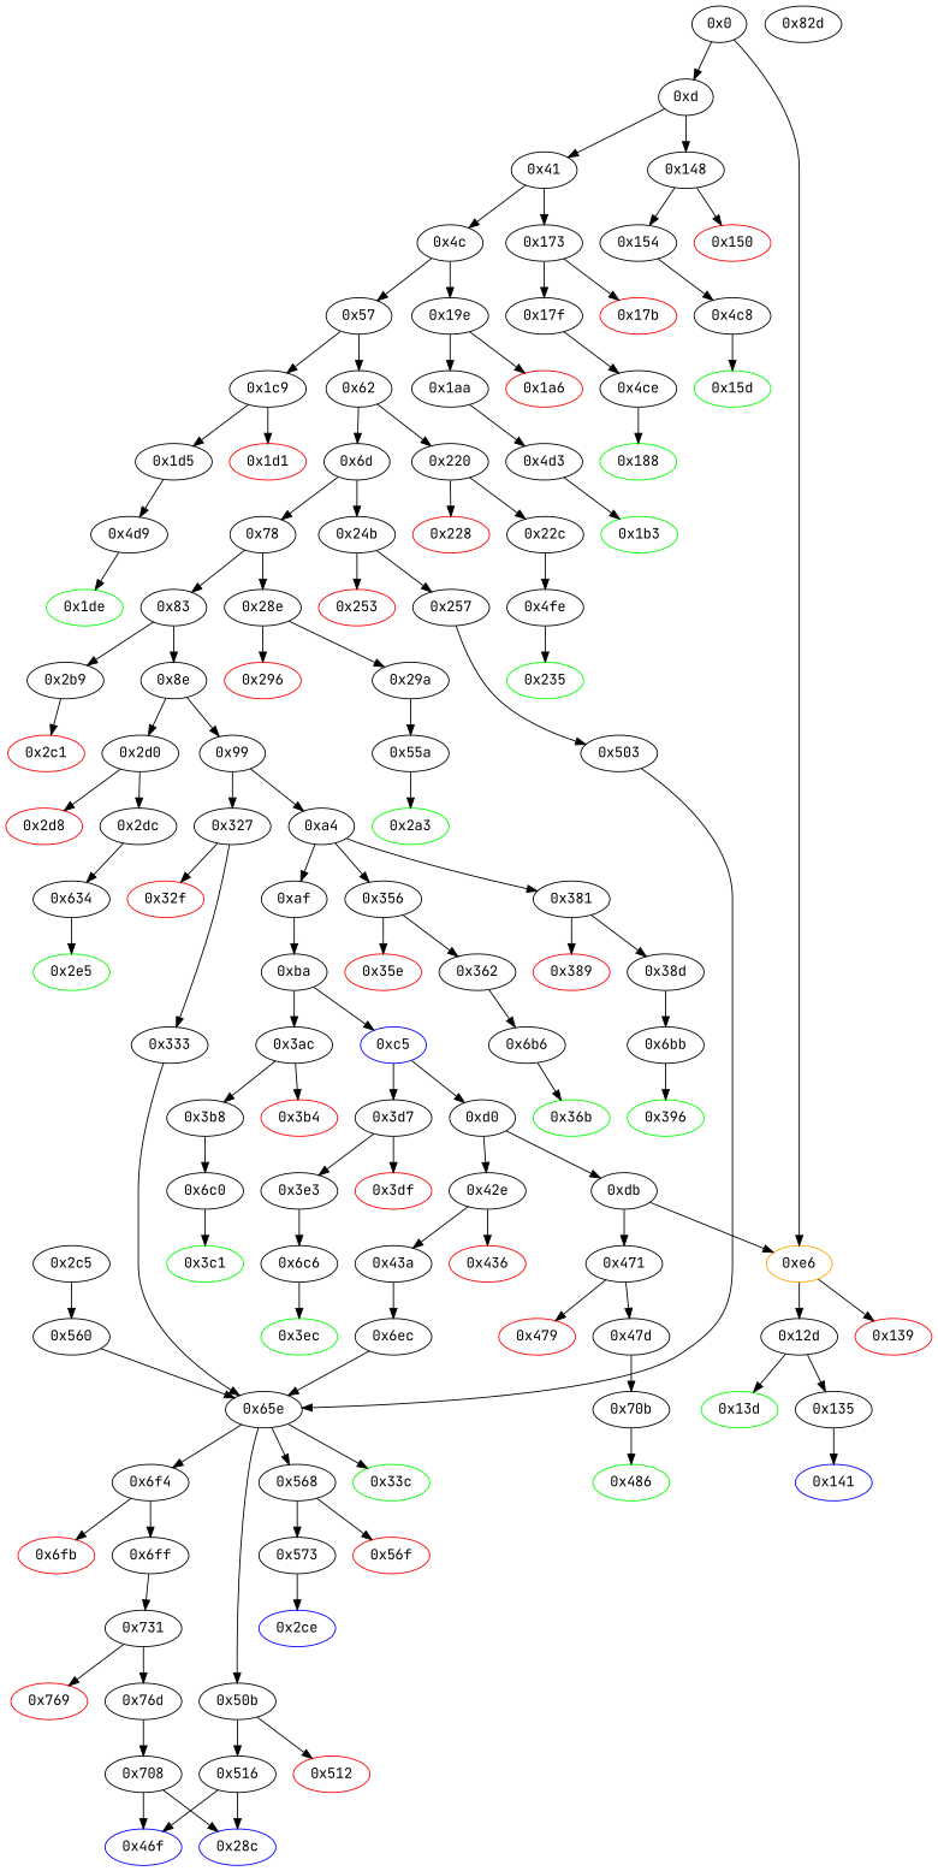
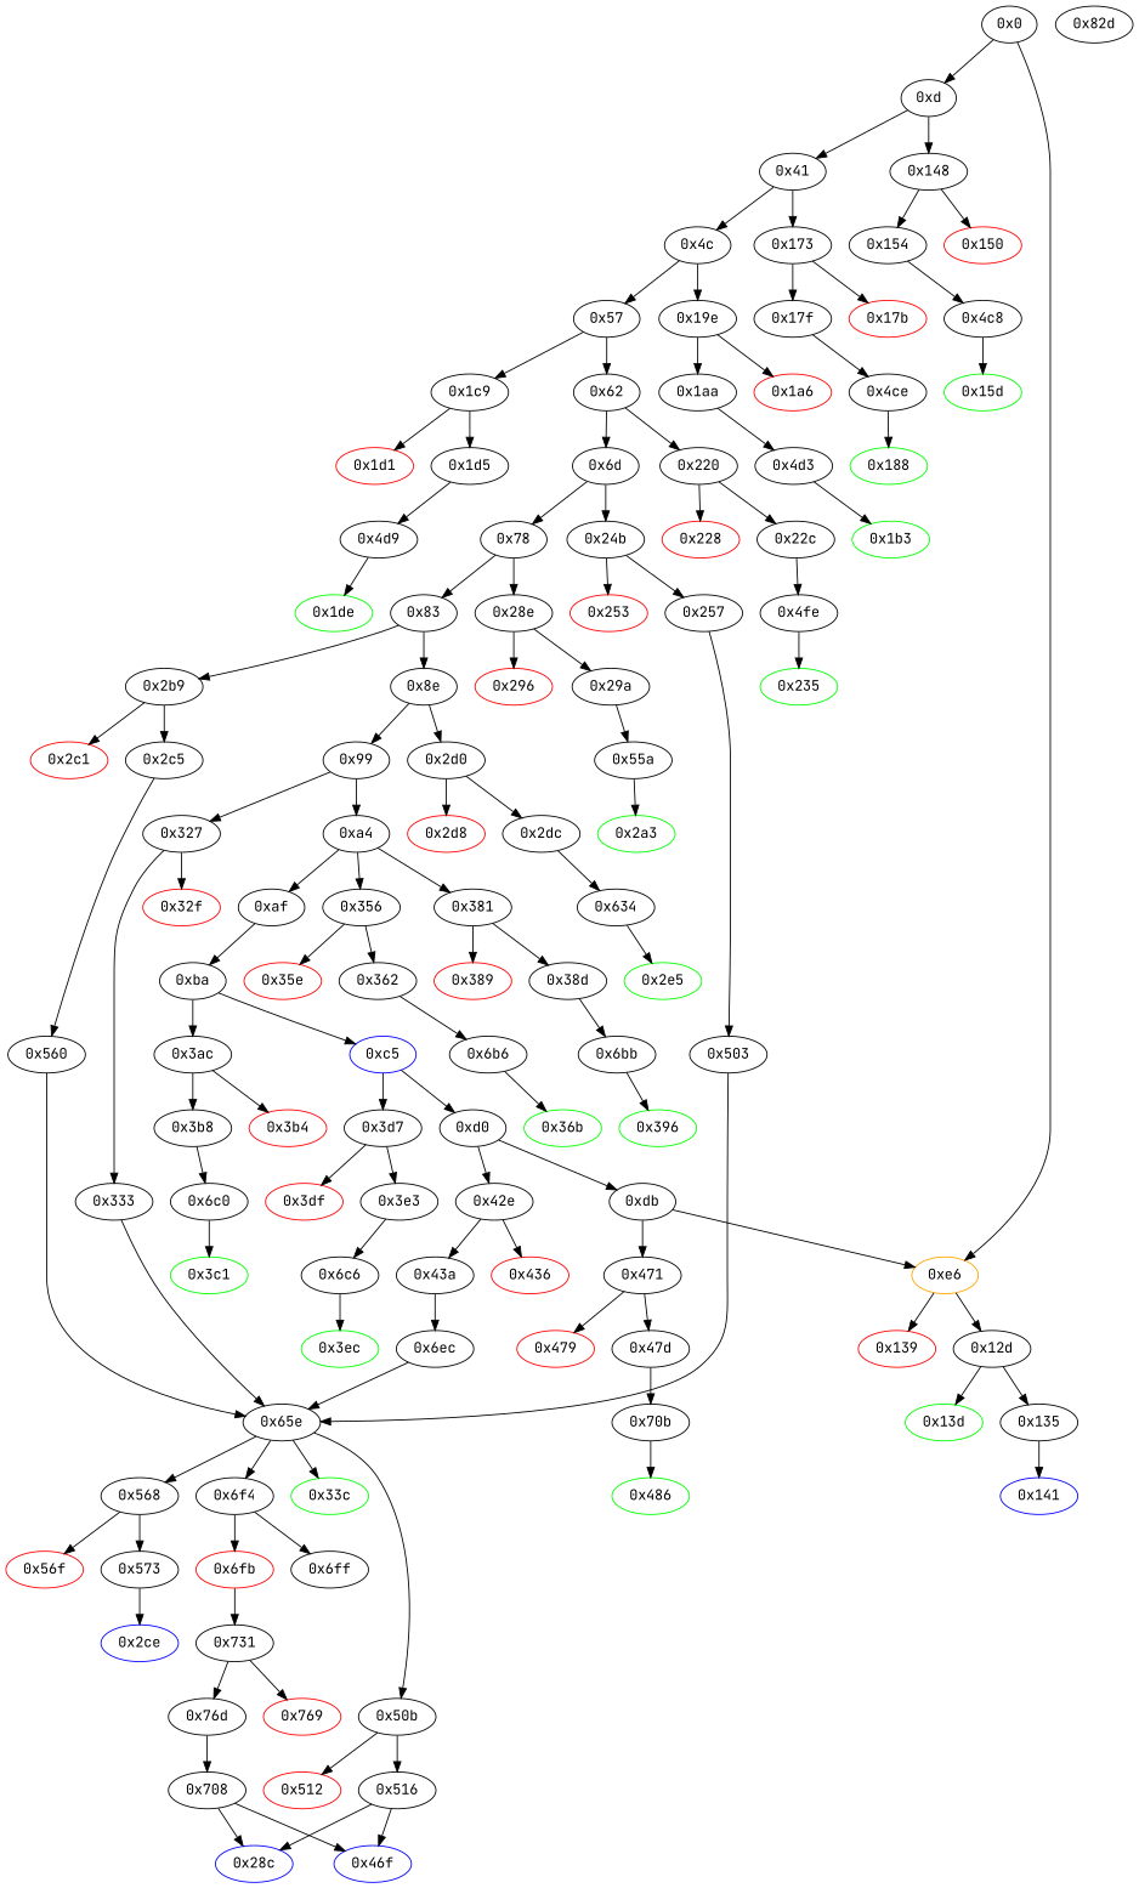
  strict digraph {
    fontname="JetBrains Mono"
    node [fillcolor=white fontname="JetBrains Mono" style=filled]
    edge [fontname="JetBrains Mono"]
    "0x4c"
    "0x19e"
    "0x57"
    "0x1a6" [color=red]
    "0x1aa"
    "0x62"
    "0x1c9"
    "0x6d"
    "0x24b"
    "0x78"
    "0x257"
    "0x253" [color=red]
    "0x83"
    "0x28e"
    "0xc5" [color=blue]
    "0xba"
    "0x3ac"
    "0x3d7"
    "0xd0"
    "0x3b8"
    "0x3b4" [color=red]
    "0x436" [color=red]
    "0x42e"
    "0x43a"
    "0x6ec"
    "0x235" [color=green]
    "0x4fe"
    "0x35e" [color=red]
    "0x15d" [color=green]
    "0x4c8"
    "0x141" [color=blue]
    "0x188" [color=green]
    "0xd"
    "0x41"
    "0x148"
    "0x173"
    "0x154"
    "0x150" [color=red]
    "0xa4"
    "0x356"
    "0xaf"
    "0x381"
    "0x362"
    "0x228" [color=red]
    "0x220"
    "0x22c"
    "0x6b6"
    "0x3ec" [color=green]
    "0x6c6"
    "0xdb"
    "0x471"
    "0xe6" [color=orange]
    "0x479" [color=red]
    "0x47d"
    "0x12d"
    "0x139" [color=red]
    "0x327"
    "0x333"
    "0x32f" [color=red]
    "0x65e"
    "0x13d" [color=green]
    "0x389" [color=red]
    "0x38d"
    "0x6bb"
    "0x3c1" [color=green]
    "0x6c0"
    "0x2b9"
    "0x2c5"
    "0x2c1" [color=red]
    "0x560"
    "0x503"
    "0x2a3" [color=green]
    "0x55a"
    "0x46f" [color=blue]
    "0x516"
    "0x28c" [color=blue]
    "0x3df" [color=red]
    "0x3e3"
    "0x2ce" [color=blue]
    "0x76d"
    "0x708"
    "0x70b"
    "0x1d5"
    "0x4d9"
    "0x1de" [color=green]
    "0x6ff"
    "0x731"
    "0x769" [color=red]
    "0x99"
    "0x486" [color=green]
    "0x2dc"
    "0x634"
    "0x2e5" [color=green]
    "0x33c" [color=green]
    "0x6f4"
    "0x50b"
    "0x568"
    "0x512" [color=red]
    "0x396" [color=green]
    "0x1b3" [color=green]
    "0x4d3"
    "0x36b" [color=green]
    "0x29a"
    "0x17f"
    "0x17b" [color=red]
    "0x6fb" [color=red]
    "0x573"
    "0x56f" [color=red]
    "0x8e"
    "0x296" [color=red]
    "0x1d1" [color=red]
    "0x4ce"
    "0x135"
    "0x2d0"
    "0x2d8" [color=red]
    "0x0"
    "0x82d"
    "0x4c" -> "0x19e"
    "0x4c" -> "0x57"
    "0x19e" -> "0x1a6"
    "0x19e" -> "0x1aa"
    "0x57" -> "0x62"
    "0x57" -> "0x1c9"
    "0x1aa" -> "0x4d3"
    "0x62" -> "0x6d"
    "0x62" -> "0x220"
    "0x1c9" -> "0x1d5"
    "0x1c9" -> "0x1d1"
    "0x6d" -> "0x24b"
    "0x6d" -> "0x78"
    "0x24b" -> "0x257"
    "0x24b" -> "0x253"
    "0x78" -> "0x83"
    "0x78" -> "0x28e"
    "0x257" -> "0x503"
    "0x83" -> "0x2b9"
    "0x83" -> "0x8e"
    "0x28e" -> "0x29a"
    "0x28e" -> "0x296"
    "0xc5" -> "0x3d7"
    "0xc5" -> "0xd0"
    "0xba" -> "0xc5"
    "0xba" -> "0x3ac"
    "0x3ac" -> "0x3b8"
    "0x3ac" -> "0x3b4"
    "0x3d7" -> "0x3df"
    "0x3d7" -> "0x3e3"
    "0xd0" -> "0x42e"
    "0xd0" -> "0xdb"
    "0x3b8" -> "0x6c0"
    "0x42e" -> "0x436"
    "0x42e" -> "0x43a"
    "0x43a" -> "0x6ec"
    "0x6ec" -> "0x65e"
    "0x4fe" -> "0x235"
    "0x4c8" -> "0x15d"
    "0xd" -> "0x41"
    "0xd" -> "0x148"
    "0x41" -> "0x4c"
    "0x41" -> "0x173"
    "0x148" -> "0x154"
    "0x148" -> "0x150"
    "0x173" -> "0x17f"
    "0x173" -> "0x17b"
    "0x154" -> "0x4c8"
    "0xa4" -> "0x356"
    "0xa4" -> "0xaf"
    "0xa4" -> "0x381"
    "0x356" -> "0x35e"
    "0x356" -> "0x362"
    "0xaf" -> "0xba"
    "0x381" -> "0x389"
    "0x381" -> "0x38d"
    "0x362" -> "0x6b6"
    "0x220" -> "0x228"
    "0x220" -> "0x22c"
    "0x22c" -> "0x4fe"
    "0x6b6" -> "0x36b"
    "0x6c6" -> "0x3ec"
    "0xdb" -> "0x471"
    "0xdb" -> "0xe6"
    "0x471" -> "0x479"
    "0x471" -> "0x47d"
    "0xe6" -> "0x12d"
    "0xe6" -> "0x139"
    "0x47d" -> "0x70b"
    "0x12d" -> "0x13d"
    "0x12d" -> "0x135"
    "0x327" -> "0x333"
    "0x327" -> "0x32f"
    "0x333" -> "0x65e"
    "0x65e" -> "0x33c"
    "0x65e" -> "0x6f4"
    "0x65e" -> "0x50b"
    "0x65e" -> "0x568"
    "0x38d" -> "0x6bb"
    "0x6bb" -> "0x396"
    "0x6c0" -> "0x3c1"
+   "0x2b9" -> "0x2c5"
    "0x2b9" -> "0x2c1"
    "0x2c5" -> "0x560"
    "0x560" -> "0x65e"
    "0x503" -> "0x65e"
    "0x55a" -> "0x2a3"
    "0x516" -> "0x46f"
    "0x516" -> "0x28c"
    "0x3e3" -> "0x6c6"
    "0x76d" -> "0x708"
    "0x708" -> "0x46f"
    "0x708" -> "0x28c"
    "0x70b" -> "0x486"
    "0x1d5" -> "0x4d9"
    "0x4d9" -> "0x1de"
-   "0x6ff" -> "0x731"
+   "0x6fb" -> "0x731"
    "0x731" -> "0x76d"
    "0x731" -> "0x769"
    "0x99" -> "0xa4"
    "0x99" -> "0x327"
    "0x2dc" -> "0x634"
    "0x634" -> "0x2e5"
    "0x6f4" -> "0x6ff"
    "0x6f4" -> "0x6fb"
    "0x50b" -> "0x516"
    "0x50b" -> "0x512"
    "0x568" -> "0x573"
    "0x568" -> "0x56f"
    "0x4d3" -> "0x1b3"
    "0x29a" -> "0x55a"
    "0x17f" -> "0x4ce"
    "0x573" -> "0x2ce"
    "0x8e" -> "0x99"
    "0x8e" -> "0x2d0"
    "0x4ce" -> "0x188"
    "0x135" -> "0x141"
    "0x2d0" -> "0x2dc"
    "0x2d0" -> "0x2d8"
    "0x0" -> "0xd"
    "0x0" -> "0xe6"
  }
